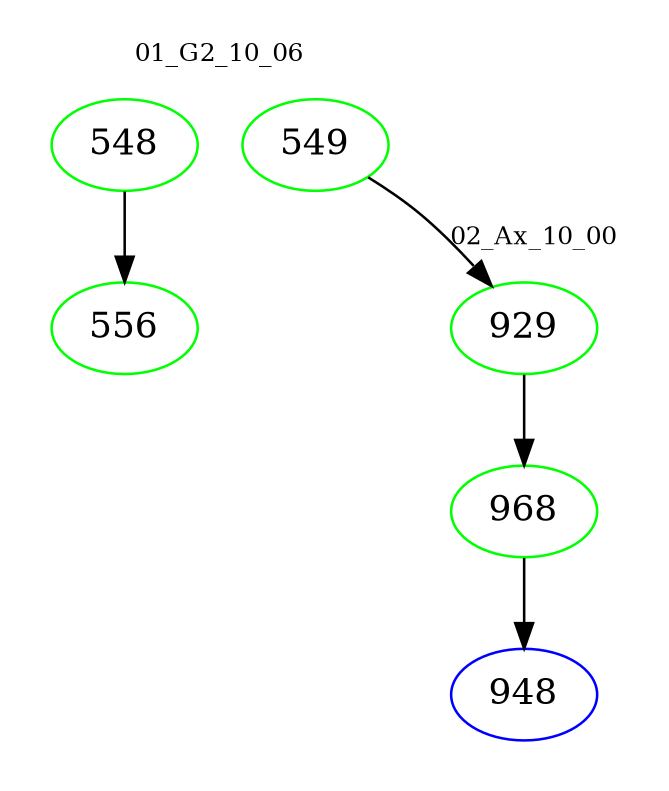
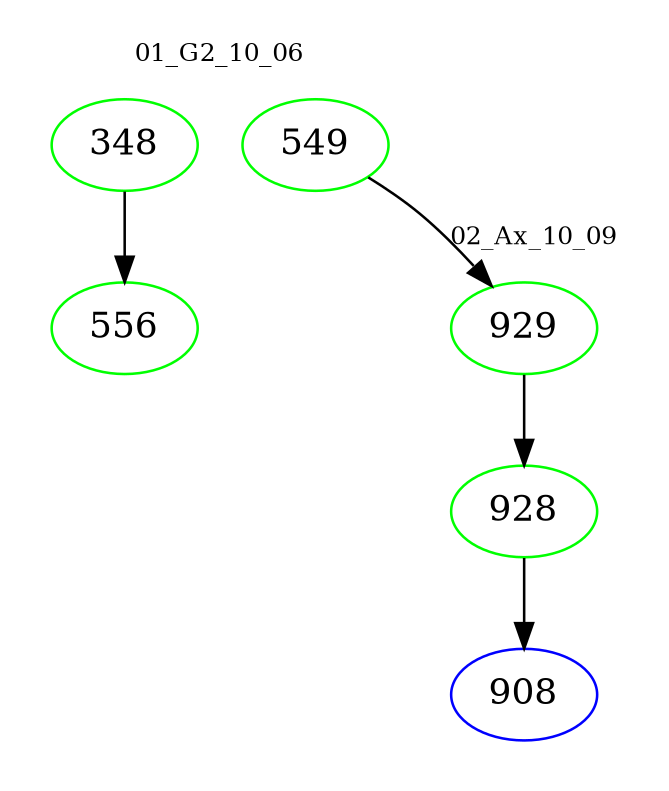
  digraph {
    node [color=green]
    edge [color=black]
    n1 [label=929]
-   n2 [label=968]
-   n3 [color=blue label=948]
+   n2 [label=928]
+   n3 [color=blue label=908]
    n4 [label=549]
-   n5 [label=548]
+   n5 [label=348]
    n6 [label=556]
    subgraph cluster_1 {
      color=white
      fontsize=10
-     label="02_Ax_10_00"
+     label="02_Ax_10_09"
      n1
      n2
      n3
    }
    subgraph cluster_2 {
      color=white
      fontsize=10
      label="01_G2_10_06"
      n4
      n5
      n6
    }
    n1 -> n2
    n2 -> n3
    n4 -> n1
    n5 -> n6
  }
